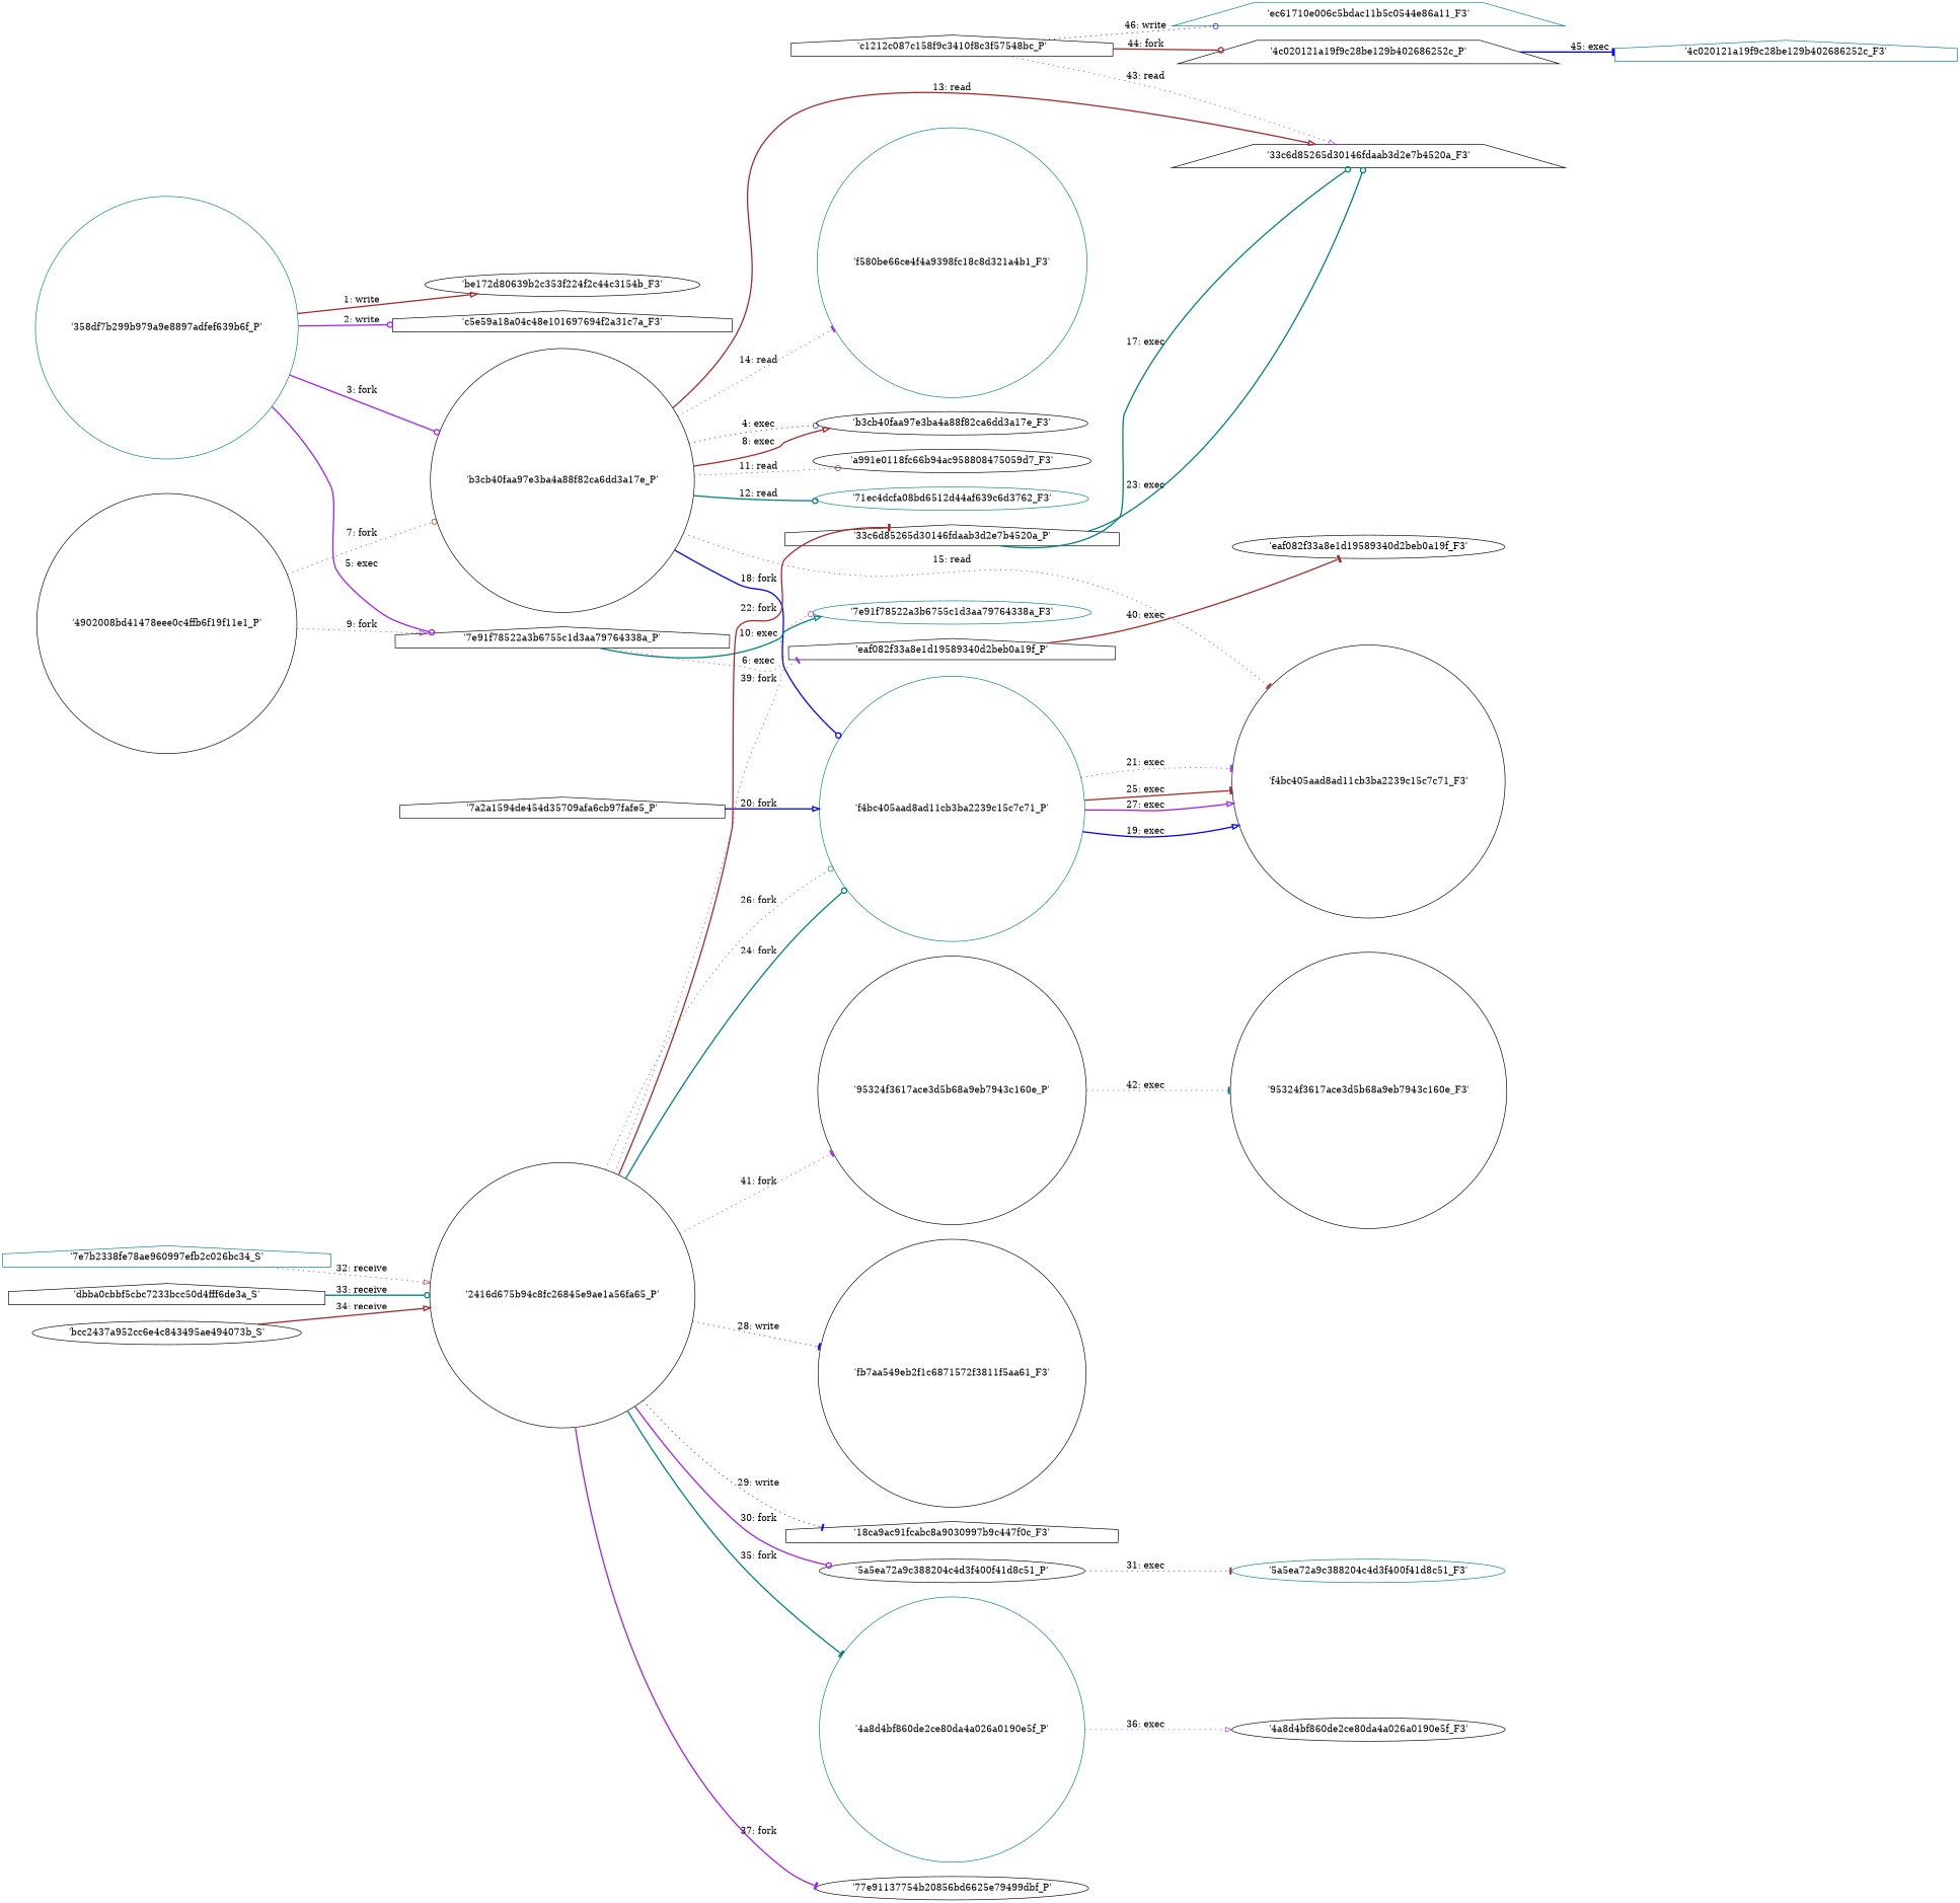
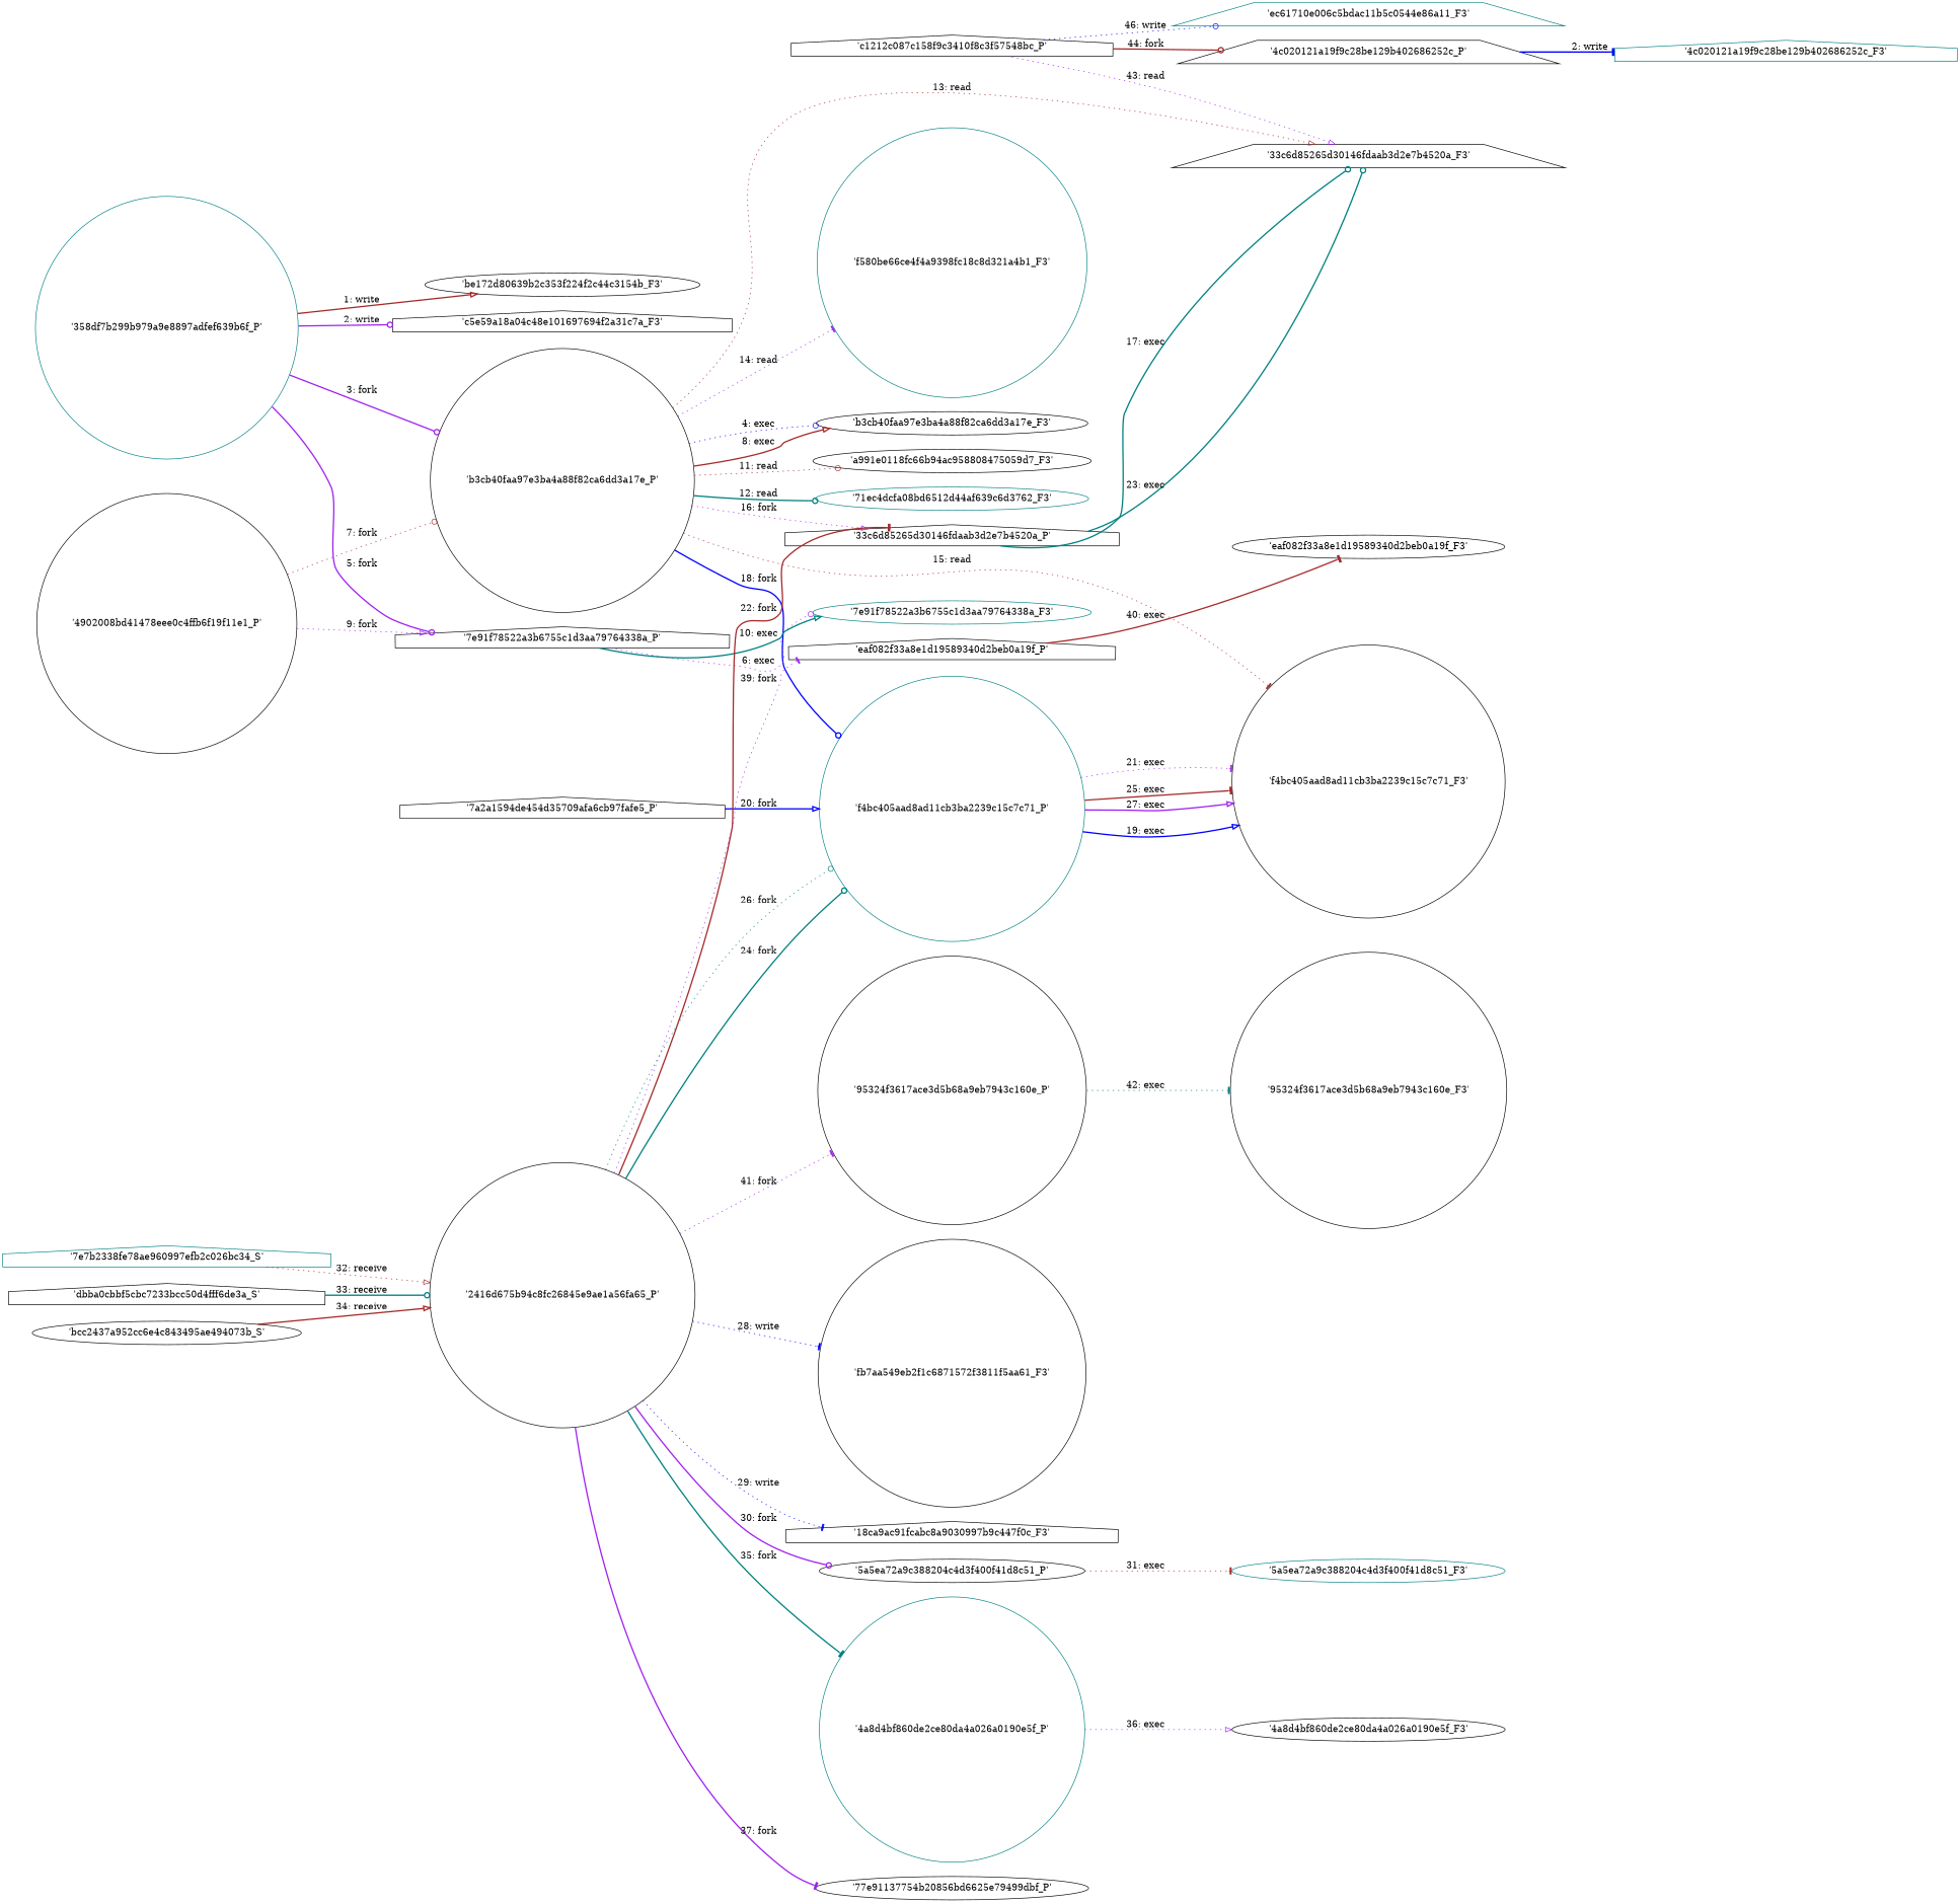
  digraph {
    engine=neato
    fixedsize=false
    fontsize=10
    nodesep=0.3
    rankdir=LR
    ranksep=0
    splines=true
    node [color=black node_type=Process shape=ellipse]
    edge [arrowhead=odot color=purple style=bold]
    "'be172d80639b2c353f224f2c44c3154b_F3'" [node_type=file]
    "'358df7b299b979a9e8897adfef639b6f_P'" [color=teal shape=circle]
    "'c5e59a18a04c48e101697694f2a31c7a_F3'" [node_type=file shape=house]
    "'b3cb40faa97e3ba4a88f82ca6dd3a17e_P'" [shape=circle]
    "'7e91f78522a3b6755c1d3aa79764338a_P'" [shape=house]
    "'b3cb40faa97e3ba4a88f82ca6dd3a17e_F3'" [node_type=File]
    "'a991e0118fc66b94ac958808475059d7_F3'" [node_type=file]
    "'71ec4dcfa08bd6512d44af639c6d3762_F3'" [color=teal node_type=file]
    "'33c6d85265d30146fdaab3d2e7b4520a_F3'" [node_type=file shape=trapezium]
    "'f580be66ce4f4a9398fc18c8d321a4b1_F3'" [color=teal node_type=file shape=circle]
    "'f4bc405aad8ad11cb3ba2239c15c7c71_F3'" [node_type=File shape=circle]
    "'33c6d85265d30146fdaab3d2e7b4520a_P'" [shape=house]
    "'f4bc405aad8ad11cb3ba2239c15c7c71_P'" [color=teal shape=circle]
    "'7e91f78522a3b6755c1d3aa79764338a_F3'" [color=teal node_type=File]
    "'4902008bd41478eee0c4ffb6f19f11e1_P'" [shape=circle]
    "'7a2a1594de454d35709afa6cb97fafe5_P'" [shape=house]
    "'2416d675b94c8fc26845e9ae1a56fa65_P'" [shape=circle]
    "'fb7aa549eb2f1c6871572f3811f5aa61_F3'" [node_type=file shape=circle]
    "'18ca9ac91fcabc8a9030997b9c447f0c_F3'" [node_type=file shape=house]
    "'5a5ea72a9c388204c4d3f400f41d8c51_P'"
    "'4a8d4bf860de2ce80da4a026a0190e5f_P'" [color=teal shape=circle]
    "'77e91137754b20856bd6625e79499dbf_P'"
    "'eaf082f33a8e1d19589340d2beb0a19f_P'" [shape=house]
    "'95324f3617ace3d5b68a9eb7943c160e_P'" [shape=circle]
    "'5a5ea72a9c388204c4d3f400f41d8c51_F3'" [color=teal node_type=File]
    "'4a8d4bf860de2ce80da4a026a0190e5f_F3'" [node_type=File]
    "'eaf082f33a8e1d19589340d2beb0a19f_F3'" [node_type=File]
    "'95324f3617ace3d5b68a9eb7943c160e_F3'" [node_type=File shape=circle]
    "'7e7b2338fe78ae960997efb2c026bc34_S'" [color=teal node_type=Socket shape=house]
    "'dbba0cbbf5cbc7233bcc50d4fff6de3a_S'" [node_type=Socket shape=house]
    "'bcc2437a952cc6e4c843495ae494073b_S'" [node_type=Socket]
    "'c1212c087c158f9c3410f8c3f57548bc_P'" [shape=house]
    "'4c020121a19f9c28be129b402686252c_P'" [shape=trapezium]
    "'ec61710e006c5bdac11b5c0544e86a11_F3'" [color=teal node_type=file shape=trapezium]
    "'4c020121a19f9c28be129b402686252c_F3'" [color=teal node_type=File shape=house]
    "'358df7b299b979a9e8897adfef639b6f_P'" -> "'be172d80639b2c353f224f2c44c3154b_F3'" [arrowhead=onormal color=brown label="1: write"]
    "'358df7b299b979a9e8897adfef639b6f_P'" -> "'c5e59a18a04c48e101697694f2a31c7a_F3'" [label="2: write"]
    "'358df7b299b979a9e8897adfef639b6f_P'" -> "'b3cb40faa97e3ba4a88f82ca6dd3a17e_P'" [label="3: fork"]
-   "'358df7b299b979a9e8897adfef639b6f_P'" -> "'7e91f78522a3b6755c1d3aa79764338a_P'" [label="5: exec"]
+   "'358df7b299b979a9e8897adfef639b6f_P'" -> "'7e91f78522a3b6755c1d3aa79764338a_P'" [label="5: fork"]
    "'b3cb40faa97e3ba4a88f82ca6dd3a17e_P'" -> "'b3cb40faa97e3ba4a88f82ca6dd3a17e_F3'" [color=blue label="4: exec" style=dotted]
    "'b3cb40faa97e3ba4a88f82ca6dd3a17e_P'" -> "'b3cb40faa97e3ba4a88f82ca6dd3a17e_F3'" [arrowhead=onormal color=brown label="8: exec"]
    "'b3cb40faa97e3ba4a88f82ca6dd3a17e_P'" -> "'a991e0118fc66b94ac958808475059d7_F3'" [color=brown label="11: read" style=dotted]
    "'b3cb40faa97e3ba4a88f82ca6dd3a17e_P'" -> "'71ec4dcfa08bd6512d44af639c6d3762_F3'" [color=teal label="12: read"]
-   "'b3cb40faa97e3ba4a88f82ca6dd3a17e_P'" -> "'33c6d85265d30146fdaab3d2e7b4520a_F3'" [arrowhead=onormal color=brown label="13: read"]
+   "'b3cb40faa97e3ba4a88f82ca6dd3a17e_P'" -> "'33c6d85265d30146fdaab3d2e7b4520a_F3'" [arrowhead=onormal color=brown label="13: read" style=dotted]
    "'b3cb40faa97e3ba4a88f82ca6dd3a17e_P'" -> "'f580be66ce4f4a9398fc18c8d321a4b1_F3'" [arrowhead=tee label="14: read" style=dotted]
    "'b3cb40faa97e3ba4a88f82ca6dd3a17e_P'" -> "'f4bc405aad8ad11cb3ba2239c15c7c71_F3'" [arrowhead=tee color=brown label="15: read" style=dotted]
+   "'b3cb40faa97e3ba4a88f82ca6dd3a17e_P'" -> "'33c6d85265d30146fdaab3d2e7b4520a_P'" [arrowhead=onormal label="16: fork" style=dotted]
    "'b3cb40faa97e3ba4a88f82ca6dd3a17e_P'" -> "'f4bc405aad8ad11cb3ba2239c15c7c71_P'" [color=blue label="18: fork"]
    "'7e91f78522a3b6755c1d3aa79764338a_P'" -> "'7e91f78522a3b6755c1d3aa79764338a_F3'" [label="6: exec" style=dotted]
    "'7e91f78522a3b6755c1d3aa79764338a_P'" -> "'7e91f78522a3b6755c1d3aa79764338a_F3'" [arrowhead=onormal color=teal label="10: exec"]
    "'33c6d85265d30146fdaab3d2e7b4520a_P'" -> "'33c6d85265d30146fdaab3d2e7b4520a_F3'" [color=teal label="17: exec"]
    "'33c6d85265d30146fdaab3d2e7b4520a_P'" -> "'33c6d85265d30146fdaab3d2e7b4520a_F3'" [color=teal label="23: exec"]
    "'f4bc405aad8ad11cb3ba2239c15c7c71_P'" -> "'f4bc405aad8ad11cb3ba2239c15c7c71_F3'" [arrowhead=onormal color=blue label="19: exec"]
    "'f4bc405aad8ad11cb3ba2239c15c7c71_P'" -> "'f4bc405aad8ad11cb3ba2239c15c7c71_F3'" [arrowhead=tee label="21: exec" style=dotted]
    "'f4bc405aad8ad11cb3ba2239c15c7c71_P'" -> "'f4bc405aad8ad11cb3ba2239c15c7c71_F3'" [arrowhead=tee color=brown label="25: exec"]
    "'f4bc405aad8ad11cb3ba2239c15c7c71_P'" -> "'f4bc405aad8ad11cb3ba2239c15c7c71_F3'" [arrowhead=onormal label="27: exec"]
    "'4902008bd41478eee0c4ffb6f19f11e1_P'" -> "'b3cb40faa97e3ba4a88f82ca6dd3a17e_P'" [color=brown label="7: fork" style=dotted]
    "'4902008bd41478eee0c4ffb6f19f11e1_P'" -> "'7e91f78522a3b6755c1d3aa79764338a_P'" [arrowhead=onormal label="9: fork" style=dotted]
    "'7a2a1594de454d35709afa6cb97fafe5_P'" -> "'f4bc405aad8ad11cb3ba2239c15c7c71_P'" [arrowhead=onormal color=blue label="20: fork"]
    "'2416d675b94c8fc26845e9ae1a56fa65_P'" -> "'33c6d85265d30146fdaab3d2e7b4520a_P'" [arrowhead=tee color=brown label="22: fork"]
    "'2416d675b94c8fc26845e9ae1a56fa65_P'" -> "'f4bc405aad8ad11cb3ba2239c15c7c71_P'" [color=teal label="24: fork"]
    "'2416d675b94c8fc26845e9ae1a56fa65_P'" -> "'f4bc405aad8ad11cb3ba2239c15c7c71_P'" [color=teal label="26: fork" style=dotted]
    "'2416d675b94c8fc26845e9ae1a56fa65_P'" -> "'fb7aa549eb2f1c6871572f3811f5aa61_F3'" [arrowhead=tee color=blue label="28: write" style=dotted]
    "'2416d675b94c8fc26845e9ae1a56fa65_P'" -> "'18ca9ac91fcabc8a9030997b9c447f0c_F3'" [arrowhead=tee color=blue label="29: write" style=dotted]
    "'2416d675b94c8fc26845e9ae1a56fa65_P'" -> "'5a5ea72a9c388204c4d3f400f41d8c51_P'" [label="30: fork"]
    "'2416d675b94c8fc26845e9ae1a56fa65_P'" -> "'4a8d4bf860de2ce80da4a026a0190e5f_P'" [arrowhead=tee color=teal label="35: fork"]
    "'2416d675b94c8fc26845e9ae1a56fa65_P'" -> "'77e91137754b20856bd6625e79499dbf_P'" [arrowhead=tee label="37: fork"]
    "'2416d675b94c8fc26845e9ae1a56fa65_P'" -> "'eaf082f33a8e1d19589340d2beb0a19f_P'" [arrowhead=tee label="39: fork" style=dotted]
    "'2416d675b94c8fc26845e9ae1a56fa65_P'" -> "'95324f3617ace3d5b68a9eb7943c160e_P'" [arrowhead=tee label="41: fork" style=dotted]
    "'5a5ea72a9c388204c4d3f400f41d8c51_P'" -> "'5a5ea72a9c388204c4d3f400f41d8c51_F3'" [arrowhead=tee color=brown label="31: exec" style=dotted]
    "'4a8d4bf860de2ce80da4a026a0190e5f_P'" -> "'4a8d4bf860de2ce80da4a026a0190e5f_F3'" [arrowhead=onormal label="36: exec" style=dotted]
    "'eaf082f33a8e1d19589340d2beb0a19f_P'" -> "'eaf082f33a8e1d19589340d2beb0a19f_F3'" [arrowhead=tee color=brown label="40: exec"]
    "'95324f3617ace3d5b68a9eb7943c160e_P'" -> "'95324f3617ace3d5b68a9eb7943c160e_F3'" [arrowhead=tee color=teal label="42: exec" style=dotted]
    "'7e7b2338fe78ae960997efb2c026bc34_S'" -> "'2416d675b94c8fc26845e9ae1a56fa65_P'" [arrowhead=onormal color=brown label="32: receive" style=dotted]
    "'dbba0cbbf5cbc7233bcc50d4fff6de3a_S'" -> "'2416d675b94c8fc26845e9ae1a56fa65_P'" [color=teal label="33: receive"]
    "'bcc2437a952cc6e4c843495ae494073b_S'" -> "'2416d675b94c8fc26845e9ae1a56fa65_P'" [arrowhead=onormal color=brown label="34: receive"]
    "'c1212c087c158f9c3410f8c3f57548bc_P'" -> "'33c6d85265d30146fdaab3d2e7b4520a_F3'" [arrowhead=onormal label="43: read" style=dotted]
    "'c1212c087c158f9c3410f8c3f57548bc_P'" -> "'4c020121a19f9c28be129b402686252c_P'" [color=brown label="44: fork"]
    "'c1212c087c158f9c3410f8c3f57548bc_P'" -> "'ec61710e006c5bdac11b5c0544e86a11_F3'" [color=blue label="46: write" style=dotted]
-   "'4c020121a19f9c28be129b402686252c_P'" -> "'4c020121a19f9c28be129b402686252c_F3'" [arrowhead=tee color=blue label="45: exec"]
+   "'4c020121a19f9c28be129b402686252c_P'" -> "'4c020121a19f9c28be129b402686252c_F3'" [arrowhead=tee color=blue label="2: write"]
  }
